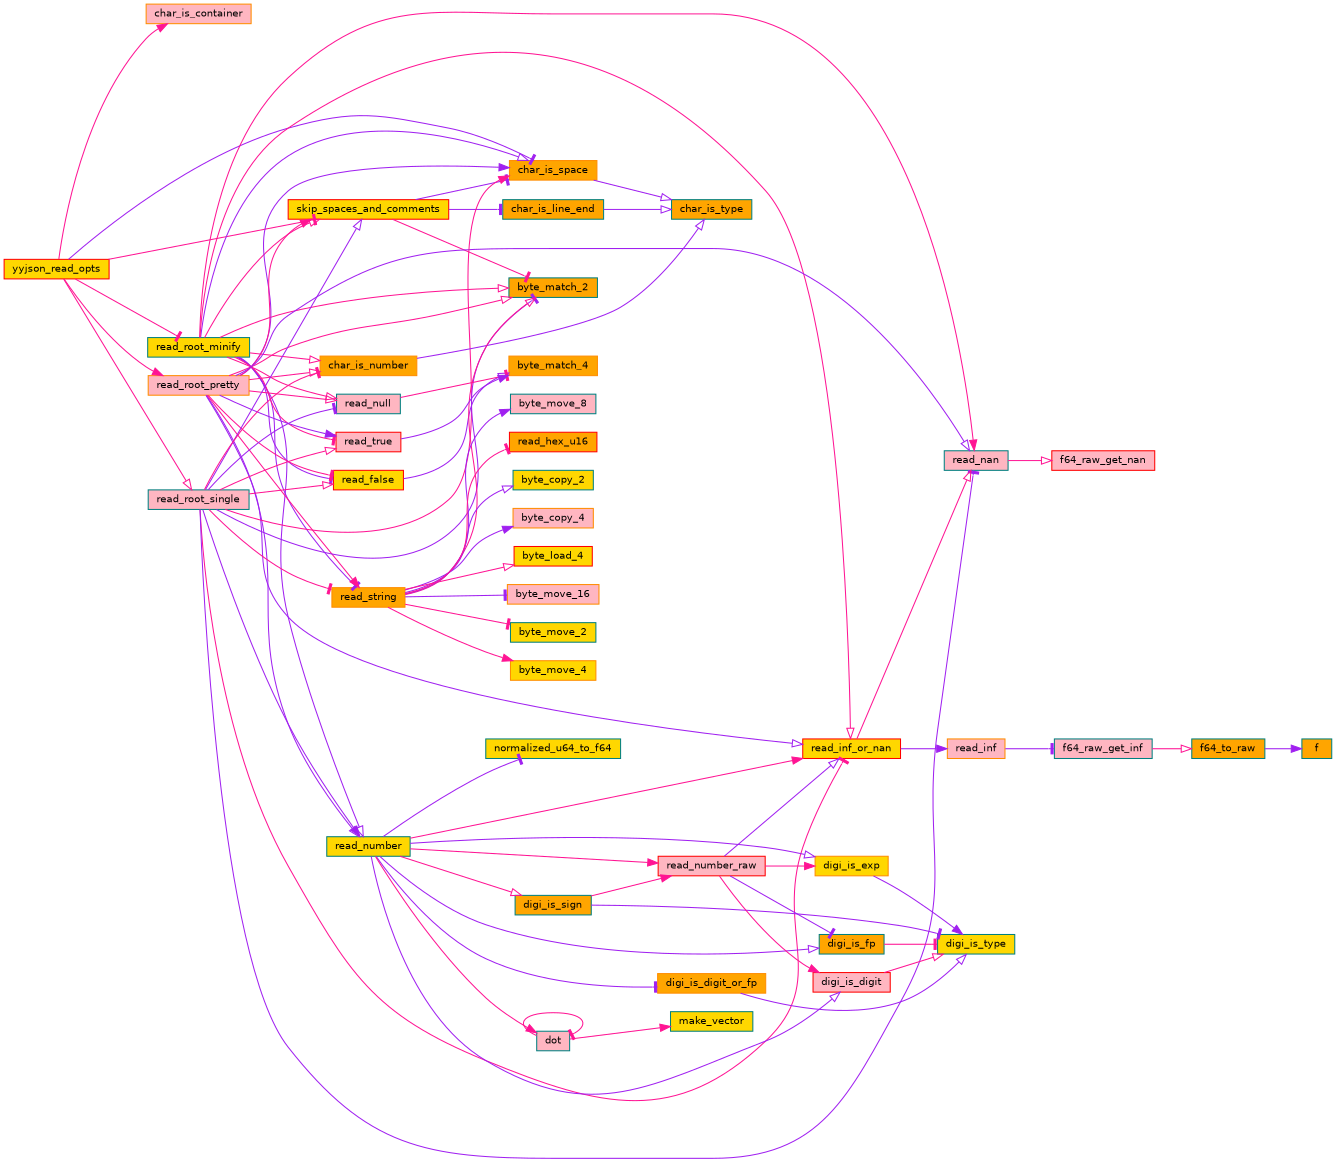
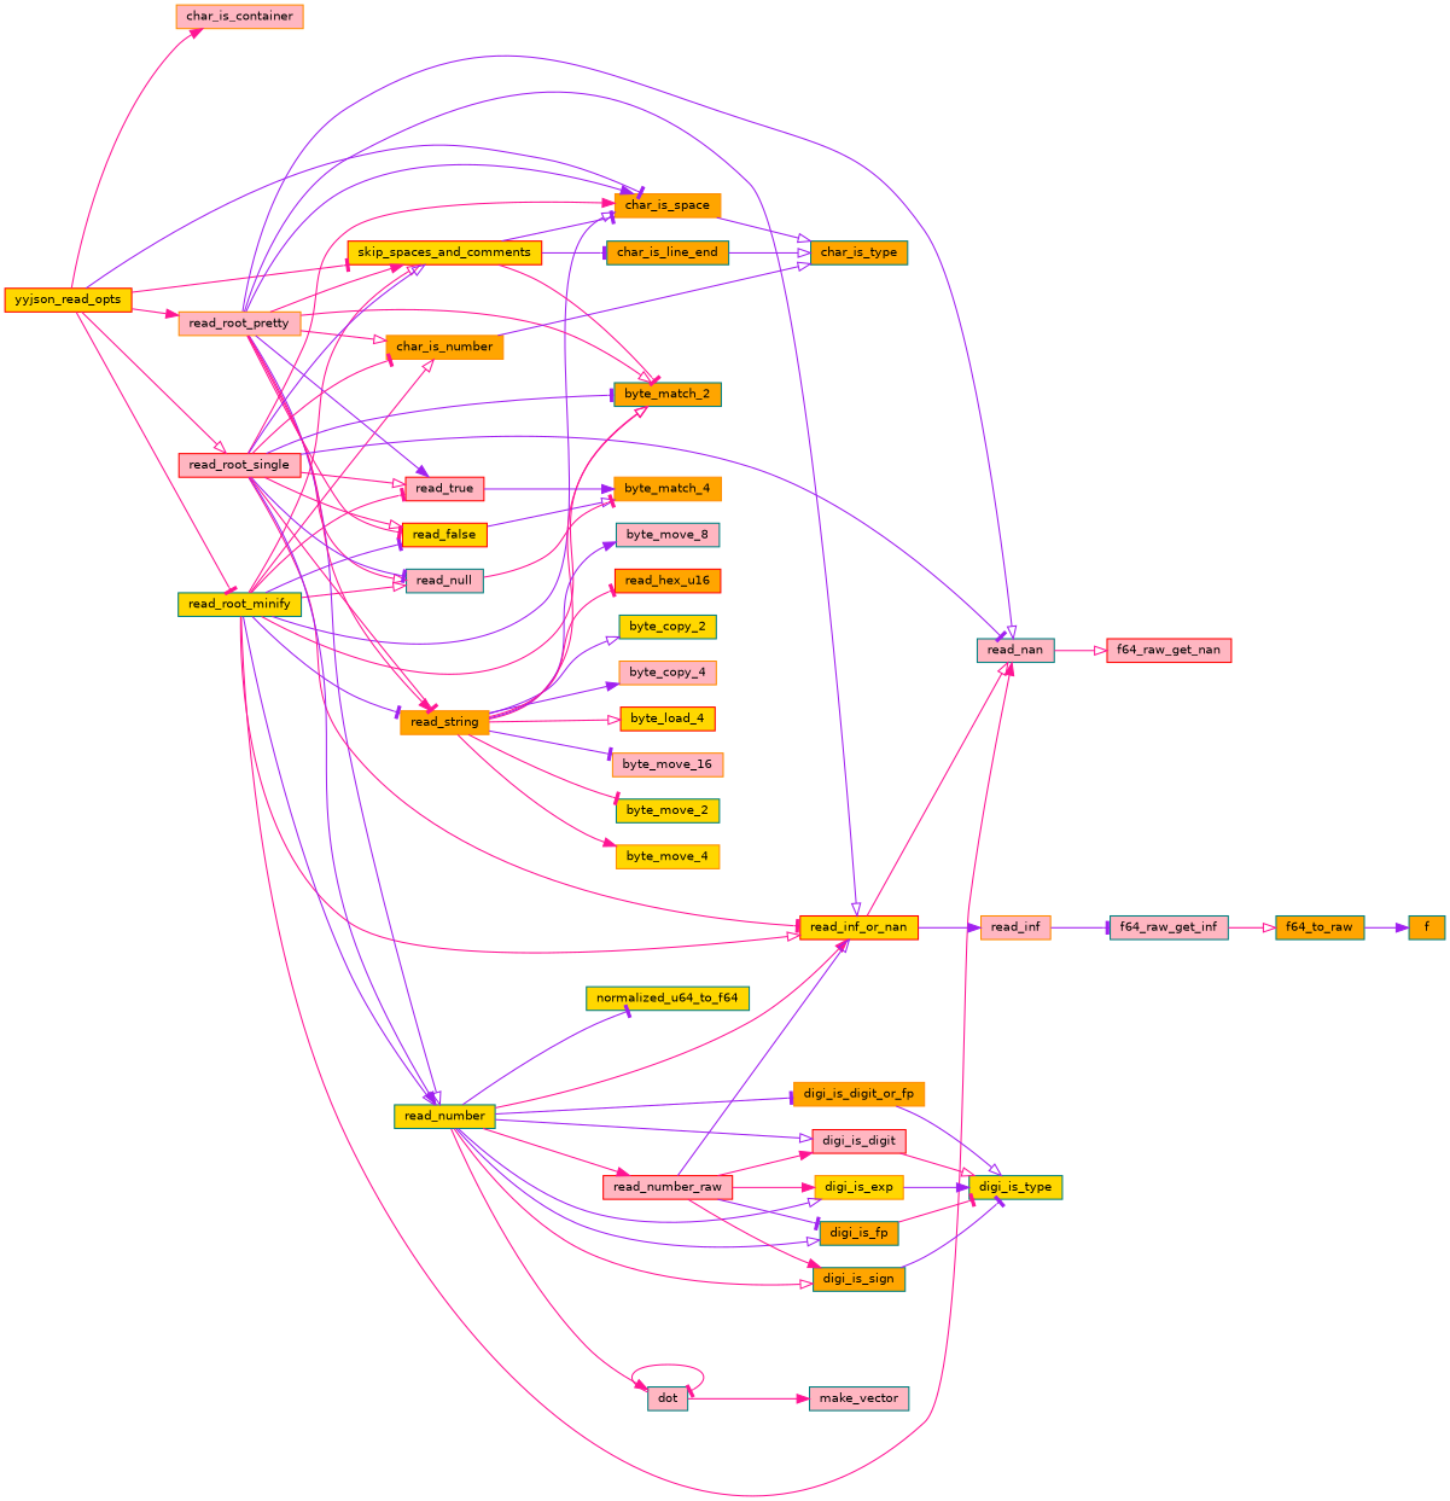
  digraph {
    rankdir=LR
    node [color=teal fillcolor=lightpink fontname=Helvetica fontsize=10 shape=box style=filled]
    edge [arrowhead=onormal color=deeppink fontname=Helvetica fontsize=10 labelfontname=Helvetica labelfontsize=10 style=solid]
    n1 [color=red fillcolor=gold height=0.2 label=yyjson_read_opts width=0.4]
    n2 [color=darkorange height=0.2 label=char_is_container width=0.4]
    n3 [color=darkorange fillcolor=orange height=0.2 label=char_is_space width=0.4]
    n4 [fillcolor=gold height=0.2 label=read_root_minify width=0.4]
    n5 [color=red fillcolor=gold height=0.2 label=skip_spaces_and_comments width=0.4]
    n6 [color=darkorange height=0.2 label=read_root_pretty width=0.4]
-   n7 [height=0.2 label=read_root_single width=0.4]
+   n7 [color=red height=0.2 label=read_root_single width=0.4]
    n8 [fillcolor=orange height=0.2 label=char_is_type width=0.4]
    n9 [fillcolor=orange height=0.2 label=byte_match_2 width=0.4]
    n10 [color=darkorange fillcolor=orange height=0.2 label=char_is_number width=0.4]
    n11 [color=red fillcolor=gold height=0.2 label=read_false width=0.4]
    n12 [color=red fillcolor=gold height=0.2 label=read_inf_or_nan width=0.4]
    n13 [height=0.2 label=read_nan width=0.4]
    n14 [height=0.2 label=read_null width=0.4]
    n15 [fillcolor=gold height=0.2 label=read_number width=0.4]
    n16 [color=darkorange fillcolor=orange height=0.2 label=read_string width=0.4]
    n17 [color=red height=0.2 label=read_true width=0.4]
    n18 [fillcolor=orange height=0.2 label=char_is_line_end width=0.4]
    n19 [color=darkorange fillcolor=orange height=0.2 label=byte_match_4 width=0.4]
    n20 [color=darkorange height=0.2 label=read_inf width=0.4]
    n21 [color=red height=0.2 label=f64_raw_get_nan width=0.4]
    n22 [color=red height=0.2 label=digi_is_digit width=0.4]
    n23 [color=darkorange fillcolor=orange height=0.2 label=digi_is_digit_or_fp width=0.4]
    n24 [color=darkorange fillcolor=gold height=0.2 label=digi_is_exp width=0.4]
    n25 [fillcolor=orange height=0.2 label=digi_is_fp width=0.4]
    n26 [fillcolor=orange height=0.2 label=digi_is_sign width=0.4]
    n27 [height=0.2 label=dot width=0.4]
    n28 [fillcolor=gold height=0.2 label=normalized_u64_to_f64 width=0.4]
    n29 [color=red height=0.2 label=read_number_raw width=0.4]
    n30 [fillcolor=gold height=0.2 label=byte_copy_2 width=0.4]
    n31 [color=darkorange height=0.2 label=byte_copy_4 width=0.4]
    n32 [color=red fillcolor=gold height=0.2 label=byte_load_4 width=0.4]
    n33 [color=darkorange height=0.2 label=byte_move_16 width=0.4]
    n34 [fillcolor=gold height=0.2 label=byte_move_2 width=0.4]
    n35 [color=darkorange fillcolor=gold height=0.2 label=byte_move_4 width=0.4]
    n36 [height=0.2 label=byte_move_8 width=0.4]
    n37 [color=red fillcolor=orange height=0.2 label=read_hex_u16 width=0.4]
    n38 [height=0.2 label=f64_raw_get_inf width=0.4]
    n39 [fillcolor=orange height=0.2 label=f64_to_raw width=0.4]
    n40 [fillcolor=orange height=0.2 label=f width=0.4]
    n41 [fillcolor=gold height=0.2 label=digi_is_type width=0.4]
-   n42 [fillcolor=gold height=0.2 label=make_vector width=0.4]
+   n42 [height=0.2 label=make_vector width=0.4]
    n1 -> n2 [arrowhead=normal]
    n1 -> n3 [arrowhead=tee color=purple]
    n1 -> n4 [arrowhead=tee]
    n1 -> n5 [arrowhead=tee]
    n1 -> n6 [arrowhead=normal]
    n1 -> n7
    n3 -> n8 [color=purple]
    n4 -> n3 [color=purple]
    n4 -> n5
    n4 -> n9
    n4 -> n10
    n4 -> n11 [arrowhead=tee color=purple]
    n4 -> n12
    n4 -> n13 [arrowhead=normal]
    n4 -> n14
    n4 -> n15 [color=purple]
    n4 -> n16 [arrowhead=tee color=purple]
    n4 -> n17 [arrowhead=tee]
    n5 -> n3 [arrowhead=tee color=purple]
    n5 -> n9 [arrowhead=tee]
    n5 -> n18 [arrowhead=tee color=purple]
    n6 -> n3 [arrowhead=normal color=purple]
    n6 -> n5 [arrowhead=normal]
    n6 -> n9
    n6 -> n10
    n6 -> n11 [arrowhead=tee]
    n6 -> n12 [color=purple]
    n6 -> n13 [color=purple]
    n6 -> n14
    n6 -> n15 [color=purple]
    n6 -> n16 [arrowhead=normal]
    n6 -> n17 [arrowhead=normal color=purple]
    n7 -> n3 [arrowhead=normal]
    n7 -> n5 [color=purple]
    n7 -> n9 [arrowhead=tee color=purple]
    n7 -> n10 [arrowhead=tee]
    n7 -> n11
    n7 -> n12 [arrowhead=tee]
    n7 -> n13 [arrowhead=tee color=purple]
    n7 -> n14 [arrowhead=tee color=purple]
    n7 -> n15 [arrowhead=normal color=purple]
    n7 -> n16 [arrowhead=tee]
    n7 -> n17
    n10 -> n8 [color=purple]
    n11 -> n19 [color=purple]
    n12 -> n13
    n12 -> n20 [arrowhead=normal color=purple]
    n13 -> n21
    n14 -> n19 [arrowhead=tee]
    n15 -> n12 [arrowhead=normal]
    n15 -> n22 [color=purple]
    n15 -> n23 [arrowhead=tee color=purple]
    n15 -> n24 [color=purple]
    n15 -> n25 [color=purple]
    n15 -> n26
    n15 -> n27 [arrowhead=normal]
    n15 -> n28 [arrowhead=tee color=purple]
    n15 -> n29 [arrowhead=normal]
    n16 -> n9
    n16 -> n30 [color=purple]
    n16 -> n31 [arrowhead=normal color=purple]
    n16 -> n32
    n16 -> n33 [arrowhead=tee color=purple]
    n16 -> n34 [arrowhead=tee]
    n16 -> n35 [arrowhead=normal]
    n16 -> n36 [arrowhead=normal color=purple]
    n16 -> n37 [arrowhead=tee]
    n17 -> n19 [arrowhead=normal color=purple]
    n18 -> n8 [color=purple]
    n20 -> n38 [arrowhead=tee color=purple]
    n22 -> n41
    n23 -> n41 [color=purple]
    n24 -> n41 [arrowhead=normal color=purple]
    n25 -> n41 [arrowhead=tee]
    n26 -> n41 [arrowhead=tee color=purple]
    n27 -> n27 [arrowhead=tee]
    n27 -> n42 [arrowhead=normal]
    n29 -> n12 [color=purple]
    n29 -> n22 [arrowhead=normal]
    n29 -> n24 [arrowhead=normal]
    n29 -> n25 [arrowhead=tee color=purple]
-   n26 -> n29 [arrowhead=normal]
+   n29 -> n26 [arrowhead=normal]
    n38 -> n39
    n39 -> n40 [arrowhead=normal color=purple]
  }
